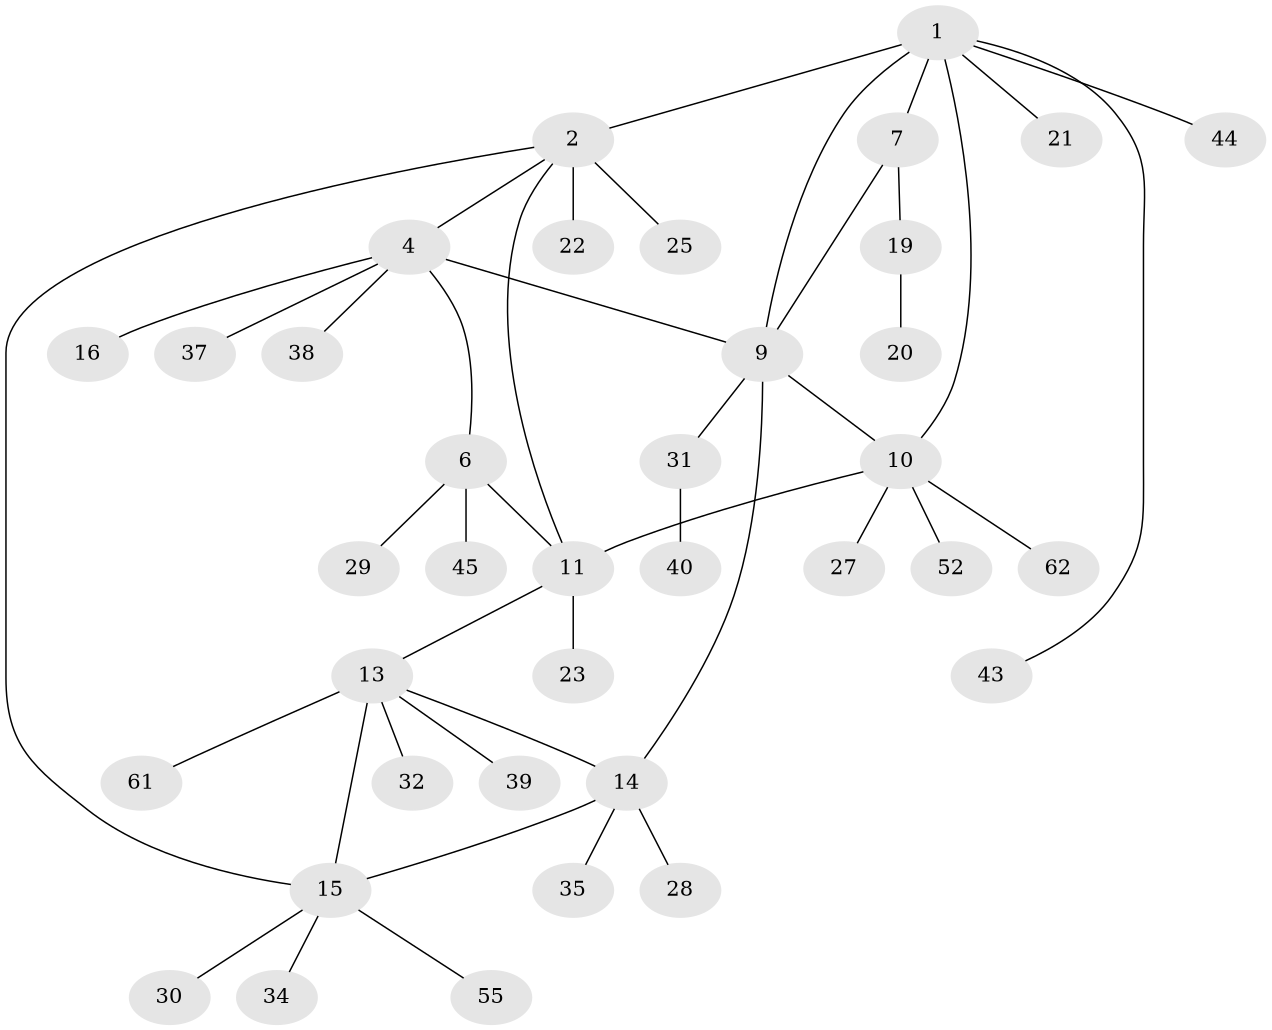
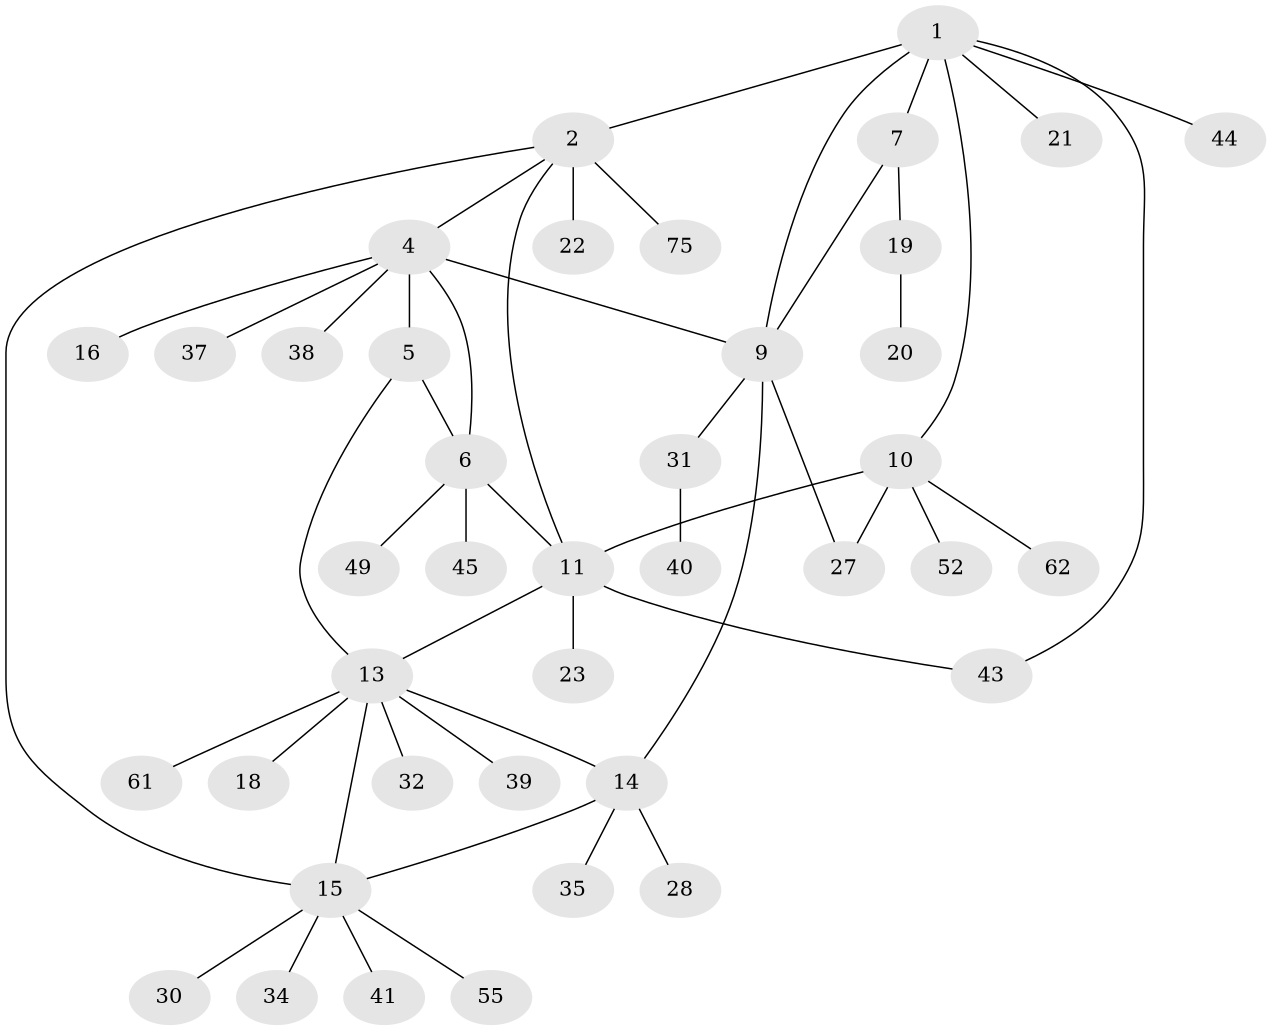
  graph {
    node [color=gray90 style=filled]
    1 [super="+8"]
    2 [super="+3"]
    7
    9 [super="+51"]
    10 [super="+12"]
    21
    43 [super="+57"]
    44
    4 [super="+48"]
    11 [super="+54"]
    15 [super="+17"]
    22
-   25 [super="+60"]
+   25 [super="+60" label=75]
    19 [super="+63"]
    14 [super="+24"]
    31 [super="+46"]
    27
    52
    62
+   5
    6 [super="+26"]
    16
    37 [super="+42"]
    38
    13 [super="+56"]
    23
    30
    34
+   41
    55
-   29
+   29 [label=49]
    45
+   18
    32 [super="+33"]
    39
    61
    20 [super="+59"]
    28
    35
    40 [super="+53"]
    1 -- 2 [weight=2]
    1 -- 7
    1 -- 9
    1 -- 10
    1 -- 21
    1 -- 43
    1 -- 44
    2 -- 4
    2 -- 11
    2 -- 15
    2 -- 22
    2 -- 25
    7 -- 9
    7 -- 19
-   9 -- 10
+   9 -- 27
    9 -- 14
    9 -- 31
    10 -- 11 [weight=2]
    10 -- 27
    10 -- 52
    10 -- 62
    4 -- 9
+   4 -- 5
    4 -- 6
    4 -- 16
    4 -- 37
    4 -- 38
+   11 -- 43
    11 -- 13
    11 -- 23
    15 -- 30
    15 -- 34
+   15 -- 41
    15 -- 55
    19 -- 20
    14 -- 15
    14 -- 28
    14 -- 35
    31 -- 40
+   5 -- 6
+   5 -- 13
    6 -- 11
    6 -- 29
    6 -- 45
    13 -- 15
    13 -- 14
+   13 -- 18
    13 -- 32
    13 -- 39
    13 -- 61
  }
